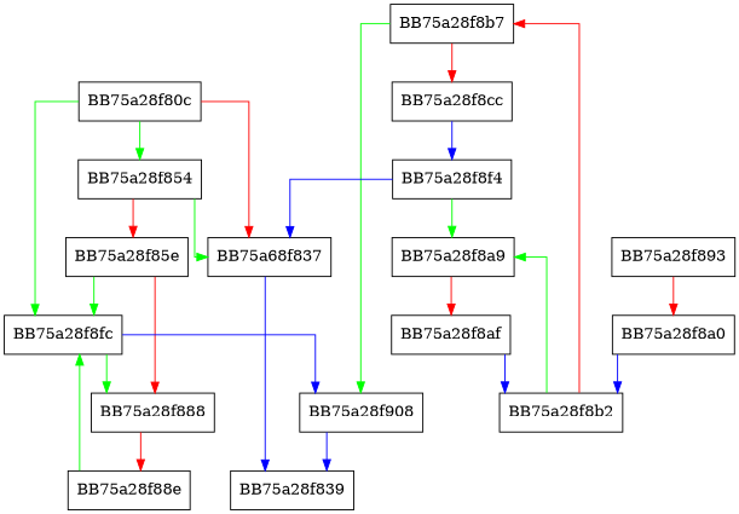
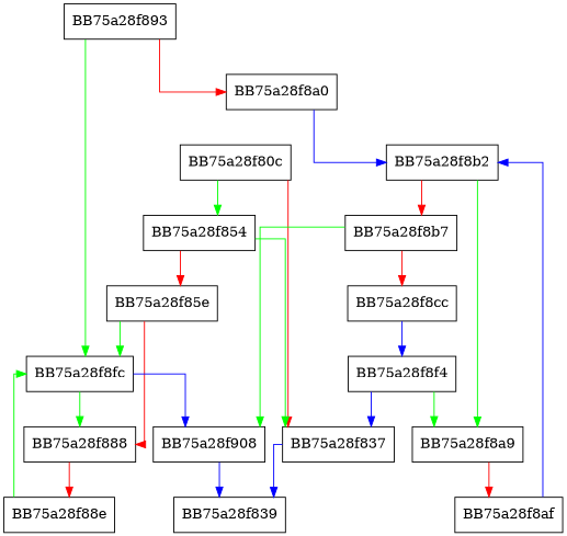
  digraph {
    splines=ortho
    node [shape=box]
    edge [color=green]
    BB75a28f80c
    BB75a28f854
-   BB75a28f837 [label=BB75a68f837]
+   BB75a28f837
    BB75a28f85e
    BB75a28f839
    BB75a28f8fc
    BB75a28f888
    BB75a28f908
    BB75a28f88e
    BB75a28f893
    BB75a28f8a0
    BB75a28f8b2
    BB75a28f8a9
    BB75a28f8b7
    BB75a28f8af
    BB75a28f8cc
    BB75a28f8f4
    BB75a28f80c -> BB75a28f854
    BB75a28f80c -> BB75a28f837 [color=red]
    BB75a28f854 -> BB75a28f837
    BB75a28f854 -> BB75a28f85e [color=red]
    BB75a28f837 -> BB75a28f839 [color=blue]
    BB75a28f85e -> BB75a28f8fc
    BB75a28f85e -> BB75a28f888 [color=red]
    BB75a28f8fc -> BB75a28f888
    BB75a28f8fc -> BB75a28f908 [color=blue]
    BB75a28f888 -> BB75a28f88e [color=red]
    BB75a28f908 -> BB75a28f839 [color=blue]
    BB75a28f88e -> BB75a28f8fc
-   BB75a28f80c -> BB75a28f8fc
+   BB75a28f893 -> BB75a28f8fc
    BB75a28f893 -> BB75a28f8a0 [color=red]
    BB75a28f8a0 -> BB75a28f8b2 [color=blue]
    BB75a28f8b2 -> BB75a28f8a9
    BB75a28f8b2 -> BB75a28f8b7 [color=red]
    BB75a28f8a9 -> BB75a28f8af [color=red]
    BB75a28f8b7 -> BB75a28f908
    BB75a28f8b7 -> BB75a28f8cc [color=red]
    BB75a28f8af -> BB75a28f8b2 [color=blue]
    BB75a28f8cc -> BB75a28f8f4 [color=blue]
    BB75a28f8f4 -> BB75a28f837 [color=blue]
    BB75a28f8f4 -> BB75a28f8a9
  }
